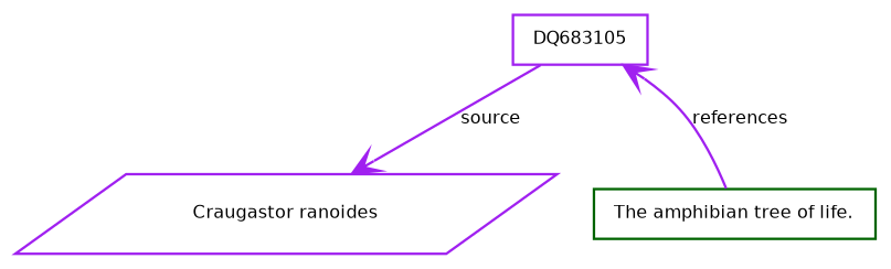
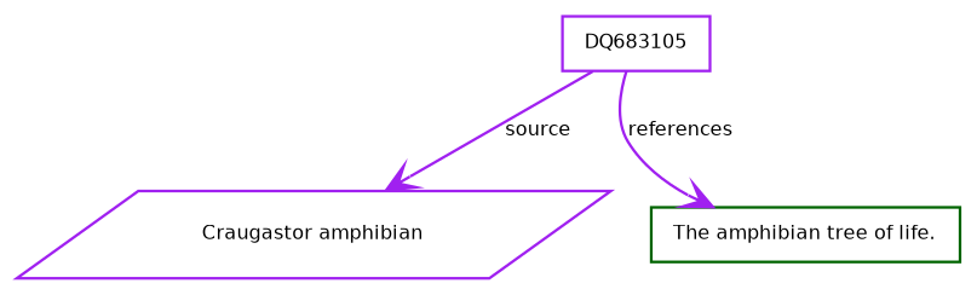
  digraph {
    node [color=purple fontname=Helvetica fontsize=7 shape=box]
    edge [arrowhead=vee color=purple fontname=Helvetica fontsize=7]
    n1 [height=0.27433100247 label=DQ683105 width=0.27433100247]
-   n2 [height=0.27433100247 label="Craugastor ranoides" shape=parallelogram width=0.27433100247]
+   n2 [height=0.27433100247 label="Craugastor amphibian" shape=parallelogram width=0.27433100247]
    n3 [color=darkgreen height=0.27433100247 label="The amphibian tree of life." width=0.27433100247]
    n1 -> n2 [label=source]
-   n3 -> n1 [label=references]
+   n1 -> n3 [label=references]
  }
